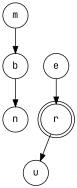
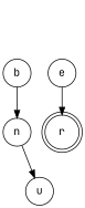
  digraph {
    fontname="JetBrains Mono"
    node [color=black fontname="JetBrains Mono" shape=circle]
    edge [fontname="JetBrains Mono"]
    r [shape=doublecircle]
    n
    u
-   m
    b
    e
-   r -> u
-   m -> b
+   n -> u
    b -> n
    e -> r
  }
